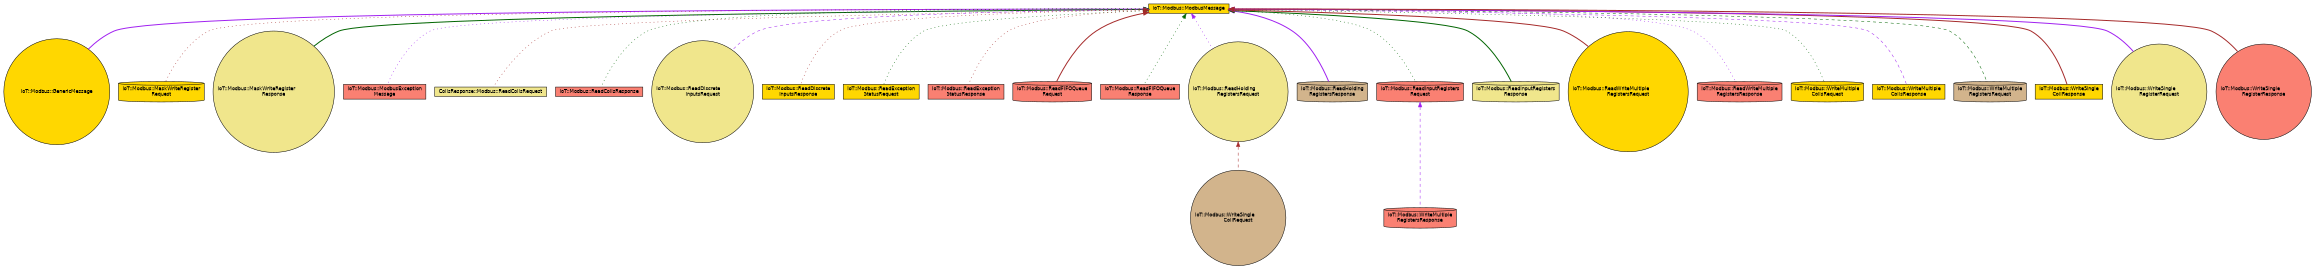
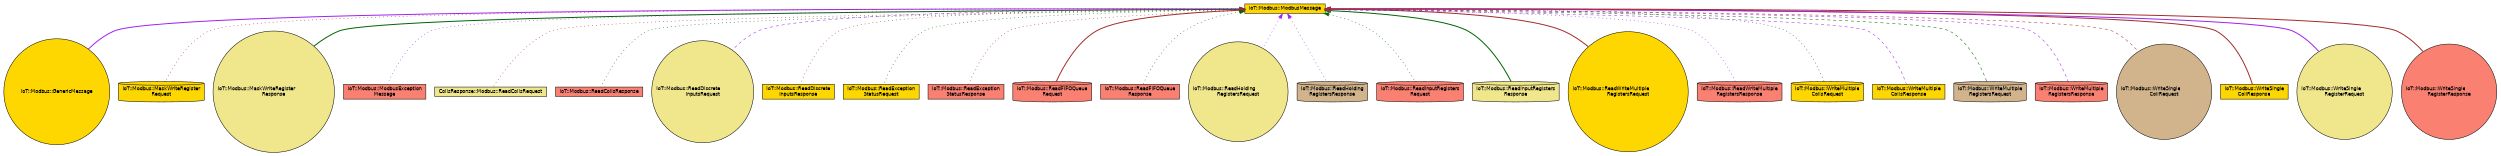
  digraph {
    rankdir=TB
    node [color=black fillcolor=gold fontname=Helvetica fontsize=10 shape=box style=filled]
    edge [color=purple dir=back fontname=Helvetica fontsize=10 labelfontname=Helvetica labelfontsize=10 style=dotted]
    n1 [fontcolor=black height=0.2 label="IoT::Modbus::ModbusMessage" width=0.4]
    n2 [height=0.2 label="IoT::Modbus::GenericMessage" shape=circle width=0.4]
    n3 [height=0.2 label="IoT::Modbus::MaskWriteRegister\lRequest" shape=cylinder width=0.4]
    n4 [fillcolor=khaki height=0.2 label="IoT::Modbus::MaskWriteRegister\lResponse" shape=circle width=0.4]
    n5 [fillcolor=salmon height=0.2 label="IoT::Modbus::ModbusException\lMessage" width=0.4]
    n6 [fillcolor=khaki height=0.2 label="CoilsResponse::Modbus::ReadCoilsRequest" width=0.4]
    n7 [fillcolor=salmon height=0.2 label="IoT::Modbus::ReadCoilsResponse" width=0.4]
    n8 [fillcolor=khaki height=0.2 label="IoT::Modbus::ReadDiscrete\lInputsRequest" shape=circle width=0.4]
    n9 [height=0.2 label="IoT::Modbus::ReadDiscrete\lInputsResponse" width=0.4]
    n10 [height=0.2 label="IoT::Modbus::ReadException\lStatusRequest" width=0.4]
    n11 [fillcolor=salmon height=0.2 label="IoT::Modbus::ReadException\lStatusResponse" width=0.4]
    n12 [fillcolor=salmon height=0.2 label="IoT::Modbus::ReadFIFOQueue\lRequest" shape=cylinder width=0.4]
    n13 [fillcolor=salmon height=0.2 label="IoT::Modbus::ReadFIFOQueue\lResponse" width=0.4]
    n14 [fillcolor=khaki height=0.2 label="IoT::Modbus::ReadHolding\lRegistersRequest" shape=circle width=0.4]
    n15 [fillcolor=tan height=0.2 label="IoT::Modbus::ReadHolding\lRegistersResponse" shape=cylinder width=0.4]
    n16 [fillcolor=salmon height=0.2 label="IoT::Modbus::ReadInputRegisters\lRequest" shape=cylinder width=0.4]
    n17 [fillcolor=khaki height=0.2 label="IoT::Modbus::ReadInputRegisters\lResponse" shape=cylinder width=0.4]
    n18 [height=0.2 label="IoT::Modbus::ReadWriteMultiple\lRegistersRequest" shape=circle width=0.4]
    n19 [fillcolor=salmon height=0.2 label="IoT::Modbus::ReadWriteMultiple\lRegistersResponse" shape=cylinder width=0.4]
    n20 [height=0.2 label="IoT::Modbus::WriteMultiple\lCoilsRequest" shape=cylinder width=0.4]
    n21 [height=0.2 label="IoT::Modbus::WriteMultiple\lCoilsResponse" width=0.4]
    n22 [fillcolor=tan height=0.2 label="IoT::Modbus::WriteMultiple\lRegistersRequest" shape=cylinder width=0.4]
    n23 [fillcolor=salmon height=0.2 label="IoT::Modbus::WriteMultiple\lRegistersResponse" shape=cylinder width=0.4]
    n24 [fillcolor=tan height=0.2 label="IoT::Modbus::WriteSingle\lCoilRequest" shape=circle width=0.4]
    n25 [height=0.2 label="IoT::Modbus::WriteSingle\lCoilResponse" width=0.4]
    n26 [fillcolor=khaki height=0.2 label="IoT::Modbus::WriteSingle\lRegisterRequest" shape=circle width=0.4]
    n27 [fillcolor=salmon height=0.2 label="IoT::Modbus::WriteSingle\lRegisterResponse" shape=circle width=0.4]
    n1 -> n2 [style=bold]
    n1 -> n3 [color=brown]
    n1 -> n4 [color=darkgreen style=bold]
    n1 -> n5
    n1 -> n6 [color=brown]
    n1 -> n7 [color=darkgreen]
    n1 -> n8 [style=dashed]
    n1 -> n9 [color=brown]
    n1 -> n10 [color=darkgreen]
    n1 -> n11 [color=brown]
    n1 -> n12 [color=brown style=bold]
    n1 -> n13 [color=darkgreen]
    n1 -> n14
-   n1 -> n15 [style=bold]
+   n1 -> n15
    n1 -> n16 [color=darkgreen]
    n1 -> n17 [color=darkgreen style=bold]
    n1 -> n18 [color=brown style=bold]
    n1 -> n19
    n1 -> n20 [color=darkgreen]
    n1 -> n21 [style=dashed]
    n1 -> n22 [color=darkgreen style=dashed]
-   n16 -> n23 [style=dashed]
-   n14 -> n24 [color=brown style=dashed]
+   n1 -> n23 [style=dashed]
+   n1 -> n24 [color=brown style=dashed]
    n1 -> n25 [color=brown style=bold]
    n1 -> n26 [style=bold]
    n1 -> n27 [color=brown style=bold]
  }
